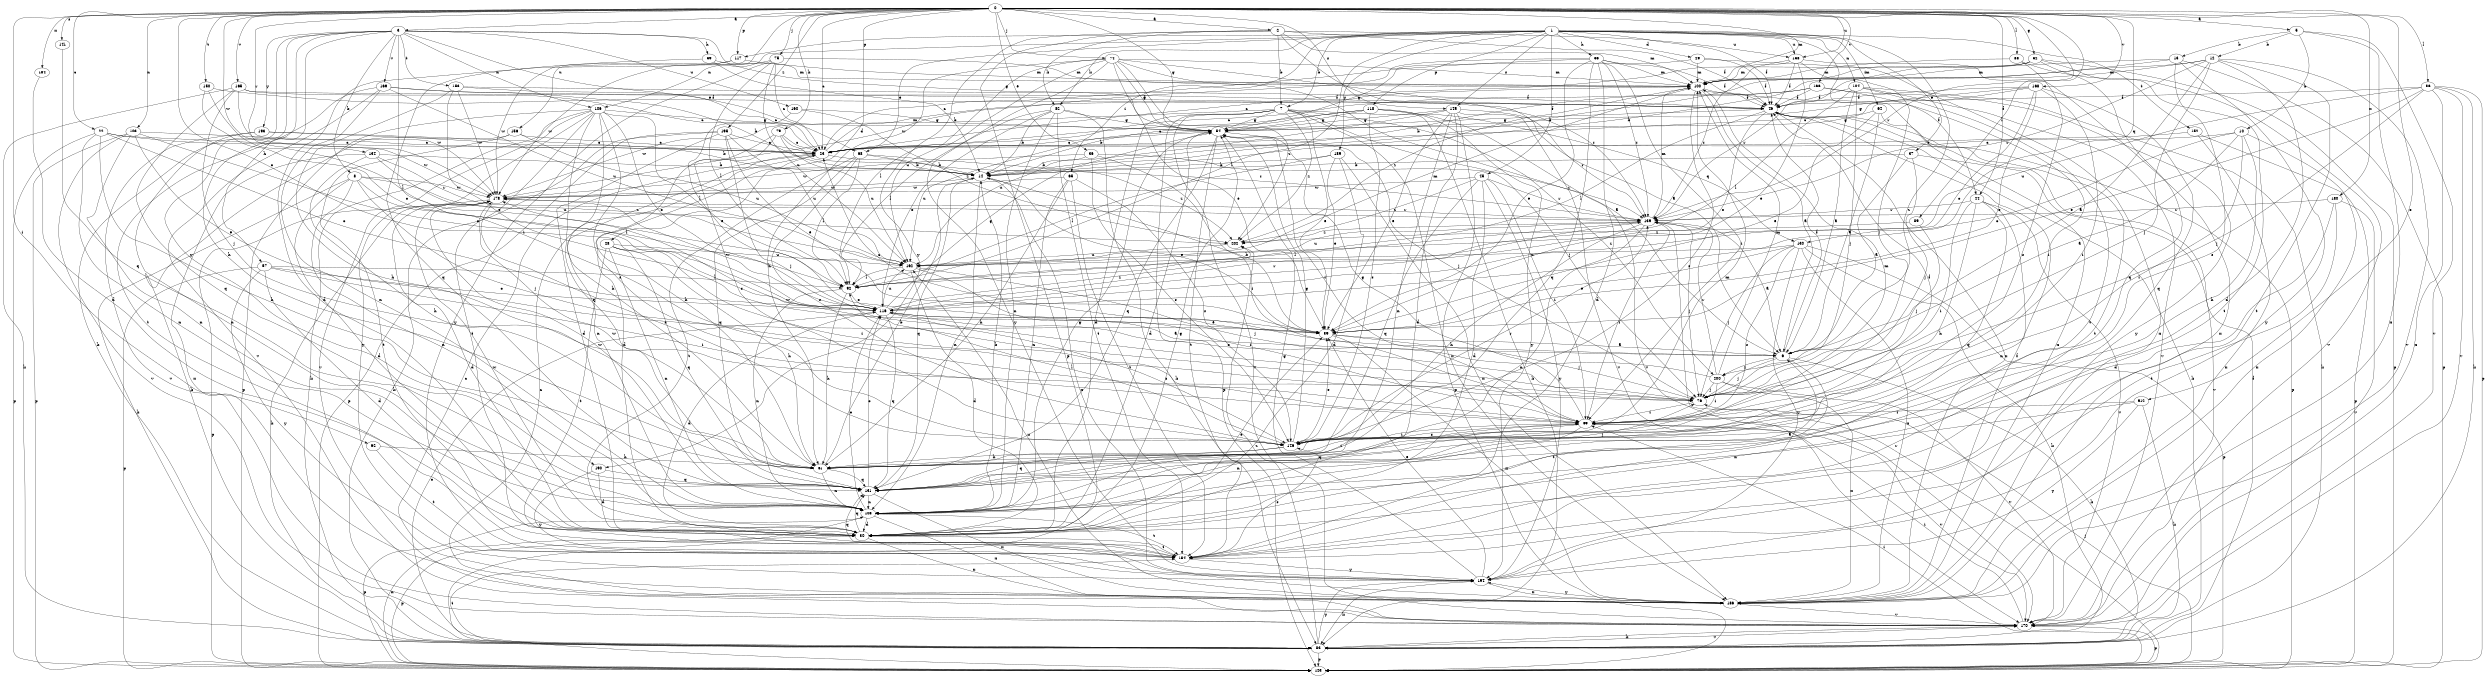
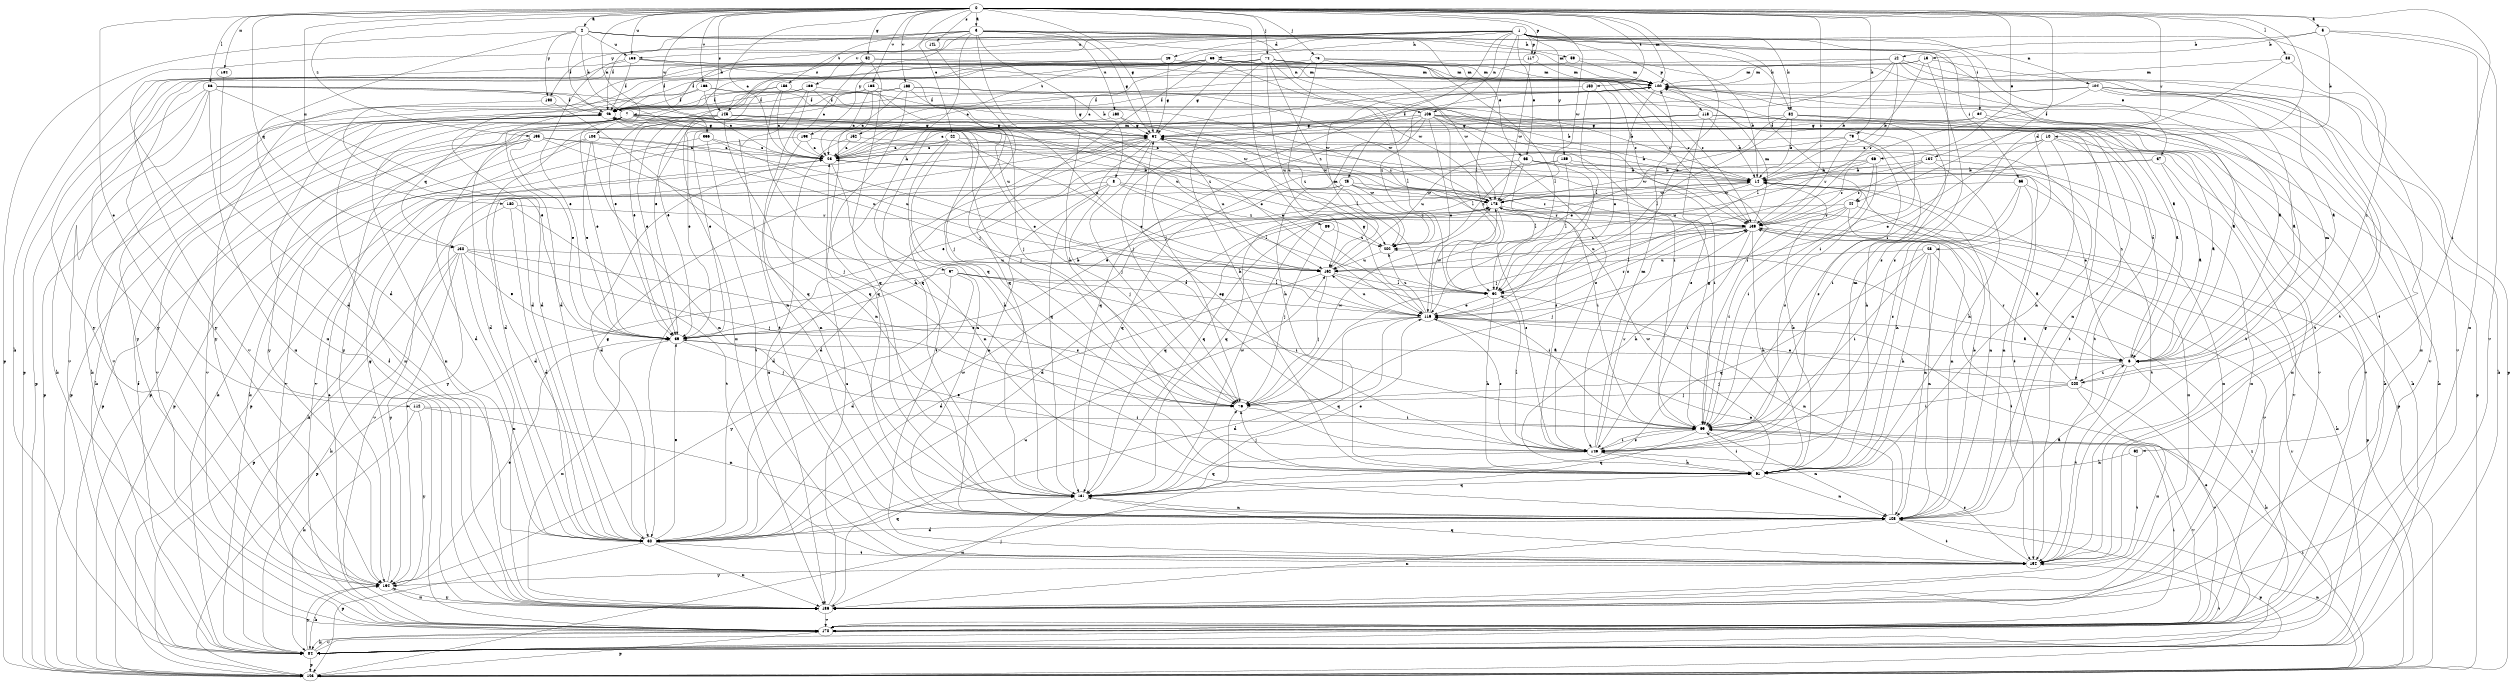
  strict digraph {
    fontname="DejaVu Serif"
    node [fontname="DejaVu Serif"]
    edge [fontname="DejaVu Serif"]
    0
    2
    3
    5
    22
    23
    28
    36
    44
    52
    54
    62
    74
    75
    79
    86
    88
    89
    100
    103
-   112 [label=912]
+   112
    116
    117
    130
    134
    139
    141
    145
    150
-   156
+   156 [label=356]
    158
    165
    166
    168
    178
    180
    184
    195
    7
    46
    82
    6
    30
    123
    190
    n46 [label=68]
    106
    8
    57
    59
    61
    69
-   84 [label=83]
+   84
    153
    160
    169
    193
    10
    12
    13
    170
    186
    108
    14
    154
    131
    162
    146
    76
    92
    39
    202
    194
    1
    29
    37
    45
    56
    64
    65
    104
    118
    152
    189
    200
    0 -> 2 [label=a]
    0 -> 3 [label=a]
    0 -> 5 [label=a]
    0 -> 22 [label=c]
    0 -> 23 [label=c]
    0 -> 28 [label=d]
    0 -> 36 [label=e]
    0 -> 44 [label=f]
    0 -> 52 [label=g]
    0 -> 54 [label=g]
    0 -> 62 [label=i]
    0 -> 74 [label=j]
    0 -> 75 [label=j]
    0 -> 79 [label=k]
    0 -> 86 [label=l]
    0 -> 88 [label=l]
    0 -> 89 [label=l]
    0 -> 100 [label=m]
    0 -> 103 [label=n]
    0 -> 112 [label=o]
    0 -> 116 [label=o]
    0 -> 117 [label=p]
    0 -> 130 [label=q]
    0 -> 134 [label=r]
    0 -> 139 [label=r]
    0 -> 141 [label=s]
    0 -> 145 [label=s]
    0 -> 150 [label=t]
    0 -> 156 [label=u]
    0 -> 158 [label=u]
    0 -> 165 [label=v]
    0 -> 166 [label=v]
    0 -> 168 [label=v]
    0 -> 178 [label=w]
    0 -> 180 [label=x]
    0 -> 184 [label=x]
    0 -> 195 [label=z]
    2 -> 100 [label=m]
    2 -> 158 [label=u]
    2 -> 7 [label=b]
    2 -> 46 [label=f]
    2 -> 82 [label=k]
    2 -> 6 [label=a]
-   190 -> 30 [label=d]
+   2 -> 30 [label=d]
    2 -> 123 [label=p]
    2 -> 190 [label=y]
    3 -> 54 [label=g]
    3 -> 190 [label=y]
    3 -> n46 [label=e]
    3 -> 106 [label=n]
    3 -> 8 [label=b]
    3 -> 57 [label=h]
    3 -> 59 [label=h]
    3 -> 61 [label=h]
    3 -> 69 [label=i]
    3 -> 84 [label=k]
    3 -> 153 [label=t]
    3 -> 160 [label=u]
    3 -> 169 [label=v]
    3 -> 193 [label=y]
    5 -> 10 [label=b]
    5 -> 12 [label=b]
    5 -> 13 [label=b]
    5 -> 170 [label=v]
    5 -> 186 [label=x]
    22 -> 23 [label=c]
    22 -> 116 [label=o]
    22 -> 178 [label=w]
    22 -> 123 [label=p]
    22 -> 61 [label=h]
    22 -> 108 [label=n]
    23 -> 100 [label=m]
    23 -> 30 [label=d]
    23 -> 108 [label=n]
    23 -> 14 [label=b]
    28 -> 61 [label=h]
    28 -> 69 [label=i]
    28 -> 108 [label=n]
    28 -> 154 [label=t]
    28 -> 131 [label=q]
    28 -> 162 [label=u]
    36 -> 139 [label=r]
    36 -> 178 [label=w]
    36 -> 69 [label=i]
    36 -> 14 [label=b]
    36 -> 146 [label=s]
    44 -> 139 [label=r]
    44 -> 61 [label=h]
    44 -> 69 [label=i]
    44 -> 170 [label=v]
    44 -> 108 [label=n]
    44 -> 131 [label=q]
    52 -> 23 [label=c]
    52 -> 100 [label=m]
    52 -> 139 [label=r]
    52 -> 123 [label=p]
    52 -> 170 [label=v]
    52 -> 131 [label=q]
    54 -> 23 [label=c]
    54 -> 30 [label=d]
    54 -> 69 [label=i]
    54 -> 154 [label=t]
    54 -> 131 [label=q]
    54 -> 162 [label=u]
    54 -> 76 [label=j]
    62 -> 61 [label=h]
    62 -> 154 [label=t]
    74 -> 54 [label=g]
    74 -> 100 [label=m]
    74 -> 139 [label=r]
    74 -> 6 [label=a]
    74 -> 61 [label=h]
    74 -> 162 [label=u]
    74 -> 92 [label=l]
    74 -> 39 [label=e]
    74 -> 202 [label=z]
    74 -> 194 [label=y]
    75 -> 23 [label=c]
    75 -> 100 [label=m]
    75 -> 178 [label=w]
    75 -> 162 [label=u]
    75 -> 92 [label=l]
    75 -> 194 [label=y]
    79 -> 23 [label=c]
    79 -> 139 [label=r]
    79 -> 61 [label=h]
    79 -> 162 [label=u]
    79 -> 146 [label=s]
    86 -> 46 [label=f]
    86 -> 123 [label=p]
    86 -> 84 [label=k]
    86 -> 170 [label=v]
    86 -> 186 [label=x]
    86 -> 162 [label=u]
    86 -> 76 [label=j]
    86 -> 39 [label=e]
    88 -> 100 [label=m]
    88 -> 154 [label=t]
    88 -> 146 [label=s]
    89 -> 76 [label=j]
    89 -> 202 [label=z]
    100 -> 46 [label=f]
    100 -> 6 [label=a]
    100 -> 186 [label=x]
    100 -> 146 [label=s]
    100 -> 202 [label=z]
    103 -> 23 [label=c]
    103 -> 116 [label=o]
    103 -> 123 [label=p]
    103 -> 170 [label=v]
    103 -> 108 [label=n]
    103 -> 39 [label=e]
    112 -> 69 [label=i]
    112 -> 84 [label=k]
    112 -> 108 [label=n]
    112 -> 194 [label=y]
    116 -> 54 [label=g]
    116 -> 139 [label=r]
    116 -> 178 [label=w]
    116 -> 6 [label=a]
    116 -> 30 [label=d]
    116 -> 131 [label=q]
    116 -> 162 [label=u]
    116 -> 146 [label=s]
    116 -> 39 [label=e]
    116 -> 202 [label=z]
    117 -> 100 [label=m]
    117 -> 178 [label=w]
    117 -> 30 [label=d]
    130 -> 123 [label=p]
    130 -> 84 [label=k]
    130 -> 186 [label=x]
    130 -> 162 [label=u]
    130 -> 146 [label=s]
    130 -> 76 [label=j]
    130 -> 39 [label=e]
    130 -> 194 [label=y]
    134 -> 139 [label=r]
    134 -> 61 [label=h]
    134 -> 186 [label=x]
    134 -> 14 [label=b]
    134 -> 162 [label=u]
    139 -> 100 [label=m]
    139 -> 6 [label=a]
    139 -> 61 [label=h]
    139 -> 69 [label=i]
    139 -> 108 [label=n]
    139 -> 162 [label=u]
    139 -> 76 [label=j]
    139 -> 92 [label=l]
    139 -> 202 [label=z]
    141 -> 131 [label=q]
    145 -> 54 [label=g]
    145 -> 139 [label=r]
    145 -> 30 [label=d]
    145 -> 123 [label=p]
    145 -> 170 [label=v]
    145 -> 108 [label=n]
    145 -> 162 [label=u]
    145 -> 39 [label=e]
    150 -> 116 [label=o]
    150 -> 46 [label=f]
    150 -> 92 [label=l]
    156 -> 23 [label=c]
    156 -> 84 [label=k]
    156 -> 154 [label=t]
    156 -> 162 [label=u]
    158 -> 100 [label=m]
    158 -> 139 [label=r]
    158 -> 46 [label=f]
    158 -> 186 [label=x]
    158 -> 76 [label=j]
    158 -> 39 [label=e]
    165 -> 23 [label=c]
    165 -> 178 [label=w]
    165 -> 46 [label=f]
    165 -> 84 [label=k]
    165 -> 131 [label=q]
    165 -> 76 [label=j]
    166 -> 23 [label=c]
    166 -> 46 [label=f]
    166 -> 69 [label=i]
    166 -> 14 [label=b]
    166 -> 194 [label=y]
    168 -> 23 [label=c]
    168 -> 54 [label=g]
    168 -> 116 [label=o]
    168 -> 46 [label=f]
    168 -> 69 [label=i]
    168 -> 131 [label=q]
    168 -> 39 [label=e]
    178 -> 139 [label=r]
    178 -> 30 [label=d]
    178 -> 123 [label=p]
    178 -> 84 [label=k]
    178 -> 146 [label=s]
    180 -> 139 [label=r]
    180 -> 30 [label=d]
    180 -> 170 [label=v]
    180 -> 154 [label=t]
    184 -> 30 [label=d]
    195 -> 23 [label=c]
    195 -> 30 [label=d]
    195 -> 123 [label=p]
    195 -> 84 [label=k]
    195 -> 162 [label=u]
    195 -> 76 [label=j]
    195 -> 39 [label=e]
    7 -> 54 [label=g]
    7 -> 130 [label=q]
    7 -> 178 [label=w]
    7 -> 30 [label=d]
    7 -> 123 [label=p]
    7 -> 170 [label=v]
    7 -> 186 [label=x]
    7 -> 76 [label=j]
    7 -> 39 [label=e]
    7 -> 202 [label=z]
    7 -> 200 [label=z]
    46 -> 54 [label=g]
    46 -> 116 [label=o]
    46 -> 123 [label=p]
    46 -> 84 [label=k]
    46 -> 186 [label=x]
    46 -> 92 [label=l]
    82 -> 54 [label=g]
    82 -> 116 [label=o]
    82 -> 84 [label=k]
    82 -> 108 [label=n]
    82 -> 14 [label=b]
    82 -> 154 [label=t]
    82 -> 92 [label=l]
    6 -> 23 [label=c]
    6 -> 46 [label=f]
    6 -> 84 [label=k]
    6 -> 154 [label=t]
    6 -> 76 [label=j]
    6 -> 200 [label=z]
    30 -> 54 [label=g]
    30 -> 178 [label=w]
    30 -> 123 [label=p]
    30 -> 186 [label=x]
    30 -> 154 [label=t]
    30 -> 131 [label=q]
    30 -> 39 [label=e]
    123 -> 139 [label=r]
    123 -> 69 [label=i]
    123 -> 108 [label=n]
    123 -> 76 [label=j]
    190 -> 131 [label=q]
    190 -> 194 [label=y]
    n46 -> 14 [label=b]
    n46 -> 154 [label=t]
    n46 -> 131 [label=q]
    n46 -> 146 [label=s]
    n46 -> 92 [label=l]
    n46 -> 202 [label=z]
    106 -> 54 [label=g]
    106 -> 116 [label=o]
    106 -> 123 [label=p]
    106 -> 61 [label=h]
    106 -> 84 [label=k]
    106 -> 170 [label=v]
    106 -> 154 [label=t]
    106 -> 131 [label=q]
    106 -> 146 [label=s]
    106 -> 92 [label=l]
    106 -> 194 [label=y]
    8 -> 178 [label=w]
    8 -> 30 [label=d]
    8 -> 84 [label=k]
    8 -> 108 [label=n]
    8 -> 76 [label=j]
    8 -> 92 [label=l]
    8 -> 202 [label=z]
    57 -> 116 [label=o]
    57 -> 30 [label=d]
    57 -> 123 [label=p]
    57 -> 69 [label=i]
    57 -> 92 [label=l]
    57 -> 194 [label=y]
    59 -> 100 [label=m]
    59 -> 14 [label=b]
    59 -> 131 [label=q]
    61 -> 100 [label=m]
    61 -> 178 [label=w]
    61 -> 69 [label=i]
    61 -> 108 [label=n]
    61 -> 14 [label=b]
    61 -> 131 [label=q]
    61 -> 76 [label=j]
    69 -> 54 [label=g]
    69 -> 170 [label=v]
    69 -> 108 [label=n]
    69 -> 131 [label=q]
    69 -> 146 [label=s]
    84 -> 116 [label=o]
    84 -> 46 [label=f]
    84 -> 123 [label=p]
    84 -> 170 [label=v]
    84 -> 154 [label=t]
    84 -> 202 [label=z]
    84 -> 194 [label=y]
    153 -> 23 [label=c]
    153 -> 178 [label=w]
    153 -> 46 [label=f]
    153 -> 61 [label=h]
    153 -> 39 [label=e]
    160 -> 54 [label=g]
    160 -> 39 [label=e]
    160 -> 202 [label=z]
    169 -> 46 [label=f]
    169 -> 170 [label=v]
    169 -> 108 [label=n]
    169 -> 14 [label=b]
    169 -> 154 [label=t]
    169 -> 162 [label=u]
    193 -> 23 [label=c]
    193 -> 170 [label=v]
    193 -> 108 [label=n]
    193 -> 14 [label=b]
    10 -> 23 [label=c]
    10 -> 116 [label=o]
    10 -> 6 [label=a]
    10 -> 61 [label=h]
    10 -> 69 [label=i]
    10 -> 186 [label=x]
    12 -> 100 [label=m]
    12 -> 139 [label=r]
    12 -> 6 [label=a]
    12 -> 30 [label=d]
    12 -> 170 [label=v]
    12 -> 14 [label=b]
    12 -> 154 [label=t]
    12 -> 76 [label=j]
    13 -> 100 [label=m]
    13 -> 123 [label=p]
    13 -> 14 [label=b]
    13 -> 146 [label=s]
    13 -> 194 [label=y]
    170 -> 23 [label=c]
    170 -> 123 [label=p]
    170 -> 69 [label=i]
    170 -> 84 [label=k]
    186 -> 23 [label=c]
    186 -> 46 [label=f]
    186 -> 170 [label=v]
    186 -> 162 [label=u]
    186 -> 194 [label=y]
    108 -> 54 [label=g]
    108 -> 116 [label=o]
    108 -> 6 [label=a]
    108 -> 30 [label=d]
    108 -> 123 [label=p]
    108 -> 186 [label=x]
    108 -> 14 [label=b]
    108 -> 154 [label=t]
    14 -> 178 [label=w]
    14 -> 186 [label=x]
    14 -> 108 [label=n]
    14 -> 131 [label=q]
    14 -> 39 [label=e]
    154 -> 131 [label=q]
    154 -> 146 [label=s]
    154 -> 194 [label=y]
    131 -> 116 [label=o]
    131 -> 178 [label=w]
    131 -> 186 [label=x]
    131 -> 108 [label=n]
    162 -> 100 [label=m]
    162 -> 30 [label=d]
    162 -> 69 [label=i]
    162 -> 76 [label=j]
    162 -> 92 [label=l]
    146 -> 54 [label=g]
    146 -> 100 [label=m]
    146 -> 139 [label=r]
    146 -> 46 [label=f]
    146 -> 61 [label=h]
    146 -> 69 [label=i]
    146 -> 131 [label=q]
    146 -> 92 [label=l]
    146 -> 39 [label=e]
    76 -> 178 [label=w]
    76 -> 69 [label=i]
    92 -> 116 [label=o]
    92 -> 61 [label=h]
    92 -> 108 [label=n]
    39 -> 6 [label=a]
    39 -> 186 [label=x]
    39 -> 14 [label=b]
    39 -> 76 [label=j]
    202 -> 162 [label=u]
    194 -> 54 [label=g]
    194 -> 84 [label=k]
    194 -> 186 [label=x]
    194 -> 39 [label=e]
    1 -> 44 [label=f]
    1 -> 117 [label=p]
    1 -> 145 [label=s]
    1 -> 158 [label=u]
    1 -> 7 [label=b]
    1 -> 46 [label=f]
    1 -> 82 [label=k]
    1 -> n46 [label=e]
    1 -> 106 [label=n]
    1 -> 92 [label=l]
    1 -> 29 [label=d]
    1 -> 37 [label=e]
    1 -> 45 [label=f]
    1 -> 56 [label=h]
    1 -> 64 [label=i]
    1 -> 65 [label=i]
    1 -> 104 [label=n]
    1 -> 118 [label=p]
    1 -> 152 [label=t]
    1 -> 189 [label=y]
    1 -> 200 [label=z]
    29 -> 54 [label=g]
    29 -> 100 [label=m]
    29 -> 46 [label=f]
    29 -> 186 [label=x]
    37 -> 6 [label=a]
    37 -> 170 [label=v]
    37 -> 14 [label=b]
    37 -> 76 [label=j]
    45 -> 139 [label=r]
    45 -> 178 [label=w]
    45 -> 30 [label=d]
    45 -> 69 [label=i]
    45 -> 131 [label=q]
    45 -> 202 [label=z]
    45 -> 194 [label=y]
    56 -> 23 [label=c]
    56 -> 100 [label=m]
    56 -> 139 [label=r]
    56 -> 178 [label=w]
    56 -> 46 [label=f]
    56 -> 30 [label=d]
    56 -> 69 [label=i]
    56 -> 131 [label=q]
    56 -> 39 [label=e]
    64 -> 54 [label=g]
    64 -> 6 [label=a]
    64 -> 154 [label=t]
    64 -> 39 [label=e]
    65 -> 178 [label=w]
    65 -> 61 [label=h]
    65 -> 108 [label=n]
    65 -> 154 [label=t]
    65 -> 146 [label=s]
    104 -> 46 [label=f]
    104 -> 6 [label=a]
    104 -> 84 [label=k]
    104 -> 170 [label=v]
    104 -> 154 [label=t]
    104 -> 76 [label=j]
    104 -> 92 [label=l]
    118 -> 23 [label=c]
    118 -> 54 [label=g]
    118 -> 84 [label=k]
    118 -> 170 [label=v]
    118 -> 14 [label=b]
    118 -> 146 [label=s]
    118 -> 194 [label=y]
    152 -> 23 [label=c]
    152 -> 123 [label=p]
    152 -> 186 [label=x]
    189 -> 30 [label=d]
    189 -> 186 [label=x]
    189 -> 14 [label=b]
    189 -> 92 [label=l]
    189 -> 39 [label=e]
    200 -> 100 [label=m]
    200 -> 116 [label=o]
    200 -> 139 [label=r]
    200 -> 69 [label=i]
    200 -> 170 [label=v]
    200 -> 186 [label=x]
    200 -> 76 [label=j]
  }
